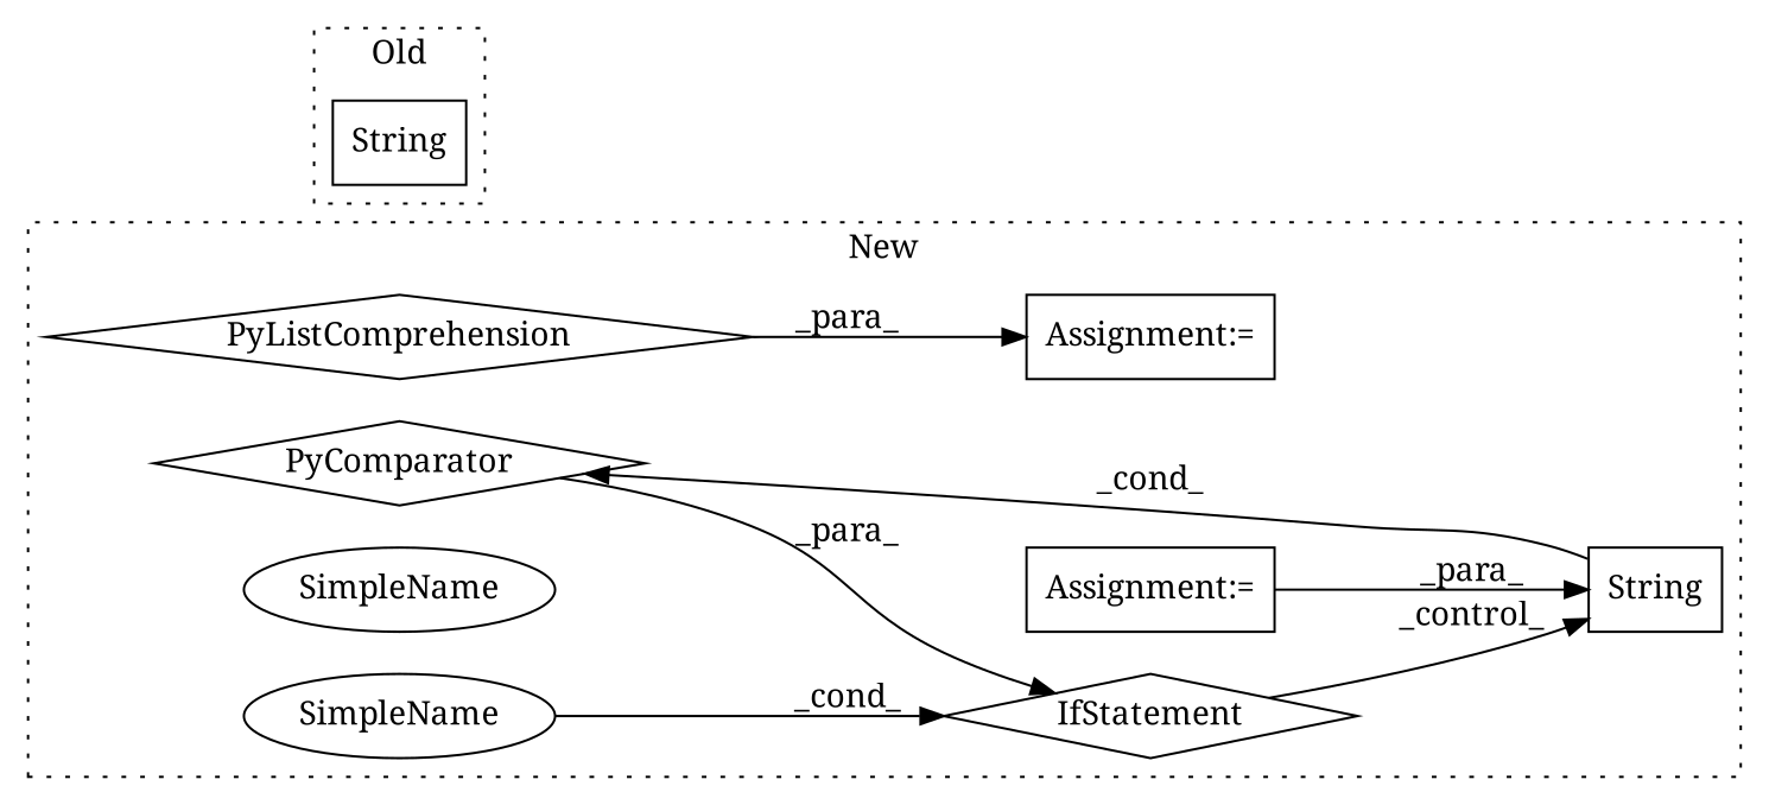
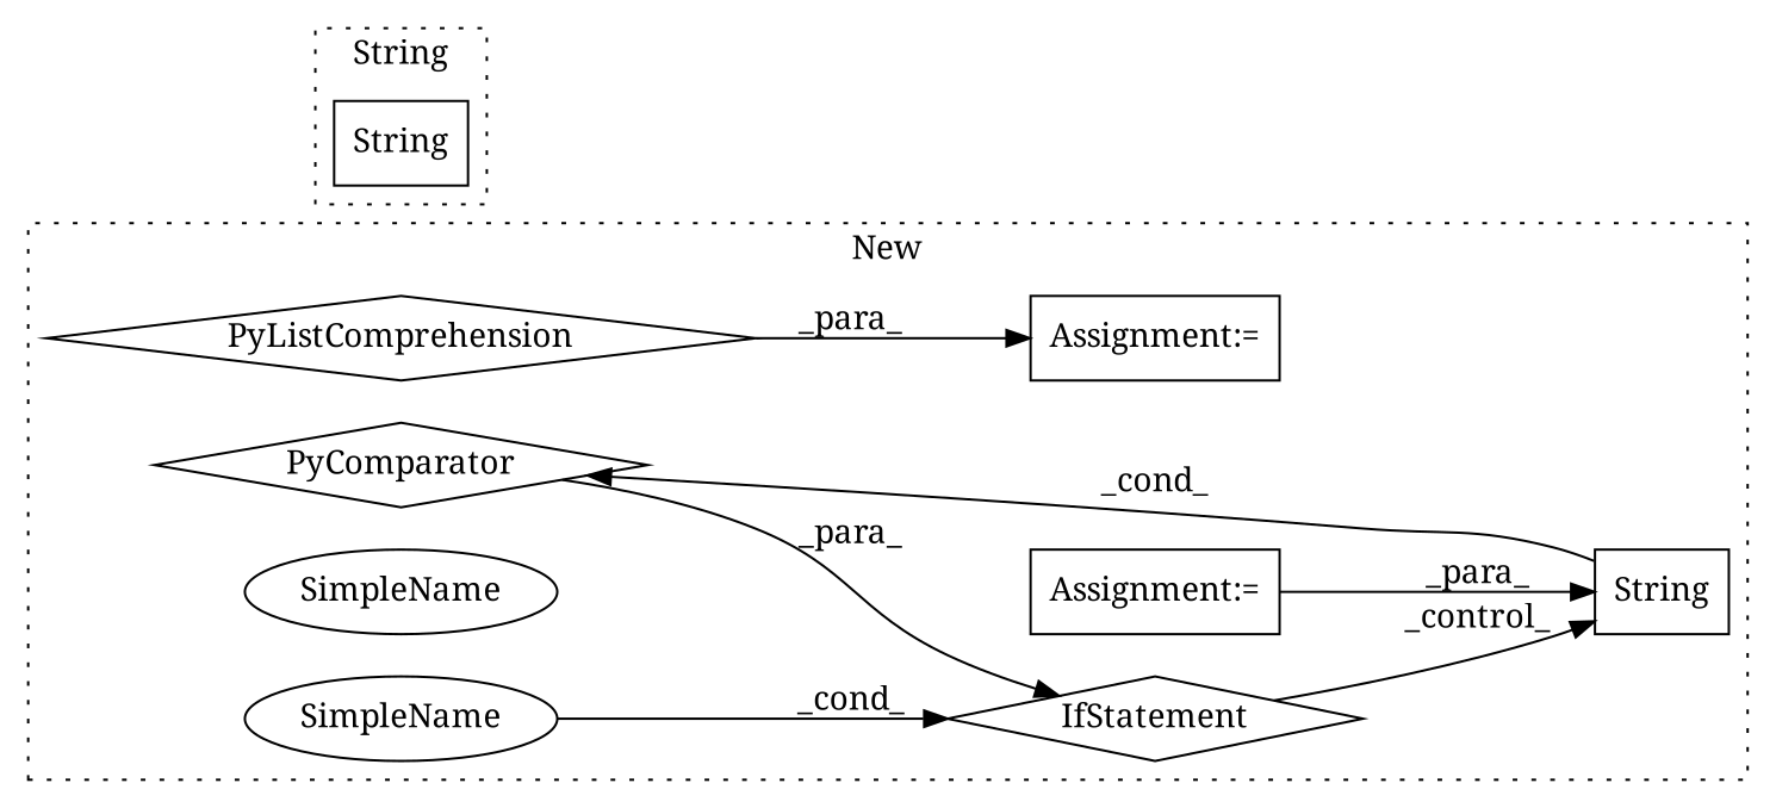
  digraph {
    fontname="Noto Serif"
    rankdir=LR
    node [a=7 fontname="Noto Serif" l=29 s=5343 shape=box]
    edge [fontname="Noto Serif"]
    n1 [a=109 l=134 label=PyListComprehension s=5246 shape=diamond]
    n2 [a=113 label=PyComparator shape=diamond]
    n3 [l=1 label="Assignment:=" s=5197]
    n4 [l=12 label="Assignment:=" s=5234]
    n5 [a=32 l="7,1" label=String s="5259,5271"]
    n6 [a=25 label=IfStatement shape=diamond]
    n7 [a=42 l=5 label=SimpleName s=5367 shape=ellipse]
    n8 [a=42 l=5 label=SimpleName s=5367 shape=ellipse]
    n9 [a=32 l="7,1" label=String s="4831,4859"]
    subgraph cluster_1 {
      label=New
      style=dotted
      n1
      n2
      n3
      n4
      n5
      n6
      n7
      n8
    }
    subgraph cluster_2 {
-     label=Old
+     label=String
      style=dotted
      n9
    }
    n1 -> n4 [label=_para_]
    n2 -> n6 [label=_para_]
    n3 -> n5 [label=_para_]
    n5 -> n2 [label=_cond_]
    n6 -> n5 [label=_control_]
    n8 -> n6 [label=_cond_]
  }
